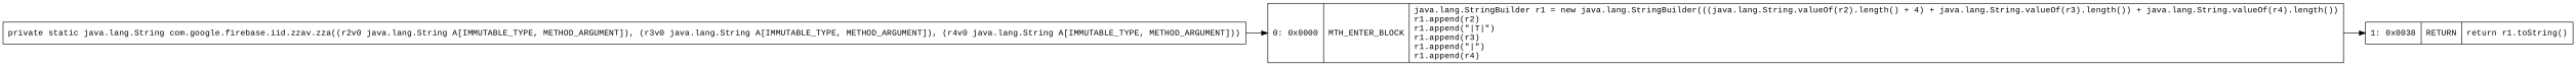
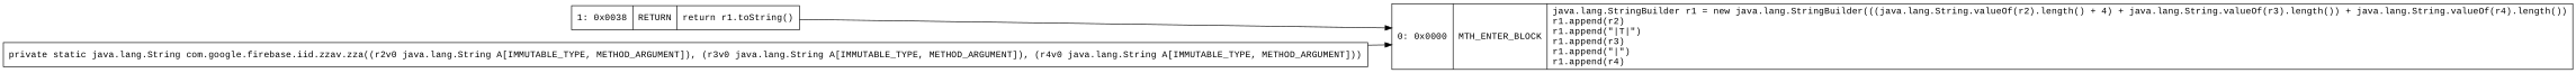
  digraph {
    rankdir=LR
    fontname="Liberation Mono"
    node [shape=record fontname="Liberation Mono"]
    edge [arrowhead=normal fontname="Liberation Mono"]
    n1 [label="{0\:\ 0x0000|MTH_ENTER_BLOCK\l|java.lang.StringBuilder r1 = new java.lang.StringBuilder(((java.lang.String.valueOf(r2).length() + 4) + java.lang.String.valueOf(r3).length()) + java.lang.String.valueOf(r4).length())\lr1.append(r2)\lr1.append(\"\|T\|\")\lr1.append(r3)\lr1.append(\"\|\")\lr1.append(r4)\l}"]
    n2 [label="{1\:\ 0x0038|RETURN\l|return r1.toString()\l}"]
    n3 [label="{private static java.lang.String com.google.firebase.iid.zzav.zza((r2v0 java.lang.String A[IMMUTABLE_TYPE, METHOD_ARGUMENT]), (r3v0 java.lang.String A[IMMUTABLE_TYPE, METHOD_ARGUMENT]), (r4v0 java.lang.String A[IMMUTABLE_TYPE, METHOD_ARGUMENT])) }"]
-   n1 -> n2
+   n2 -> n1
    n3 -> n1
  }
